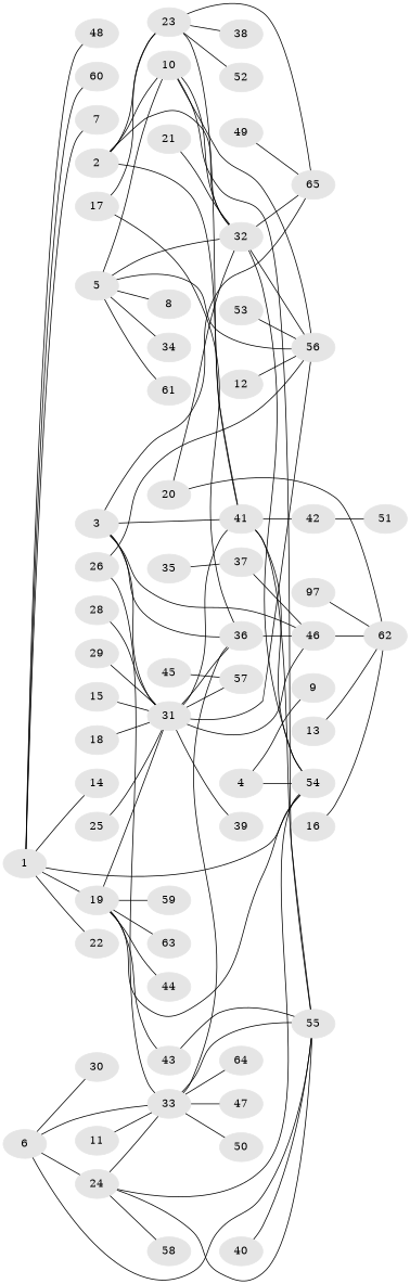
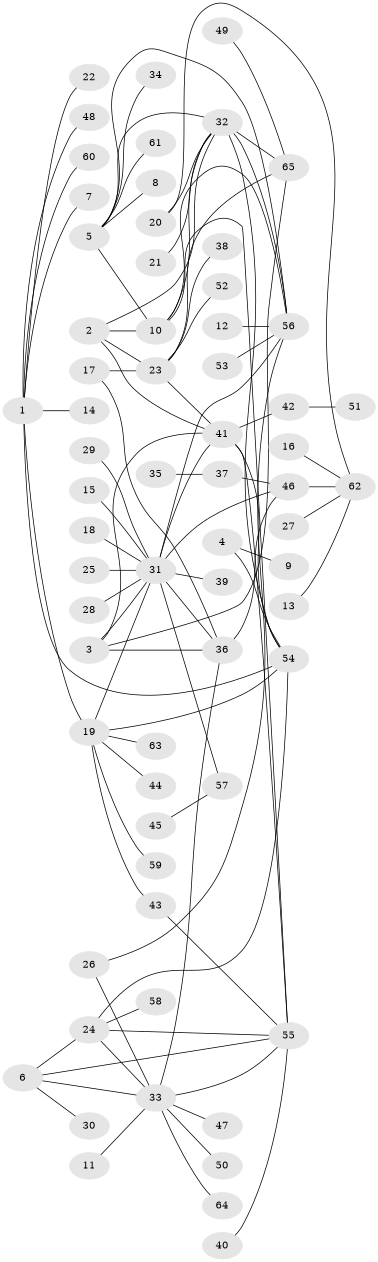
  graph {
    rankdir=LR
    node [color=gray90 style=filled]
    edge [weight=1.0]
    1
    7
    14
    19
    22
    48
    54
    60
    31
    43
    44
    59
    63
    2
    10
    23
    32
    41
    56
    55
    65
    38
    52
    42
    3
    36
    46
    39
    57
    62
    4
    9
    5
    8
    34
    61
    6
    24
    30
    33
    58
    47
    50
    64
    11
    12
    13
    15
    16
    17
    18
    20
    21
    25
    26
-   27 [label=97]
+   27
    28
    29
    35
    37
    51
    40
    45
    49
    53
    1 -- 7
    1 -- 14
    1 -- 19 [weight=2.0]
    1 -- 22
    1 -- 48
    1 -- 54 [weight=2.0]
    1 -- 60
    19 -- 54
    19 -- 31
    19 -- 43
    19 -- 44
    19 -- 59
    19 -- 63
    31 -- 41
    31 -- 56
    31 -- 36
    31 -- 46
    31 -- 39
    31 -- 57
    43 -- 55
    2 -- 10
    2 -- 23 [weight=2.0]
    2 -- 32
    2 -- 41 [weight=2.0]
    10 -- 32
    10 -- 56
    10 -- 55
    23 -- 41
    23 -- 65
    23 -- 38
    23 -- 52
    32 -- 54 [weight=2.0]
    32 -- 56
    32 -- 65
    41 -- 54
    41 -- 55
    41 -- 42
    42 -- 51
    3 -- 31
    3 -- 41
    3 -- 65
    3 -- 36
-   3 -- 46
    36 -- 46
    46 -- 62
    4 -- 54
    4 -- 9
    5 -- 10
    5 -- 32
    5 -- 56
    5 -- 8
    5 -- 34
    5 -- 61
    6 -- 55
    6 -- 24
    6 -- 30
    6 -- 33
    24 -- 54
    24 -- 55
    24 -- 33
    24 -- 58
    33 -- 55
    33 -- 36
    33 -- 47
    33 -- 50
    33 -- 64
    11 -- 33
    12 -- 56
    13 -- 62
    15 -- 31
    16 -- 62
    17 -- 23
    17 -- 36
    18 -- 31
    20 -- 32
    20 -- 62
    21 -- 32
    25 -- 31
    26 -- 56
    26 -- 33
    27 -- 62
    28 -- 31
    29 -- 31
    35 -- 37
    37 -- 46
    40 -- 55
    45 -- 57
    49 -- 65
    53 -- 56
  }
